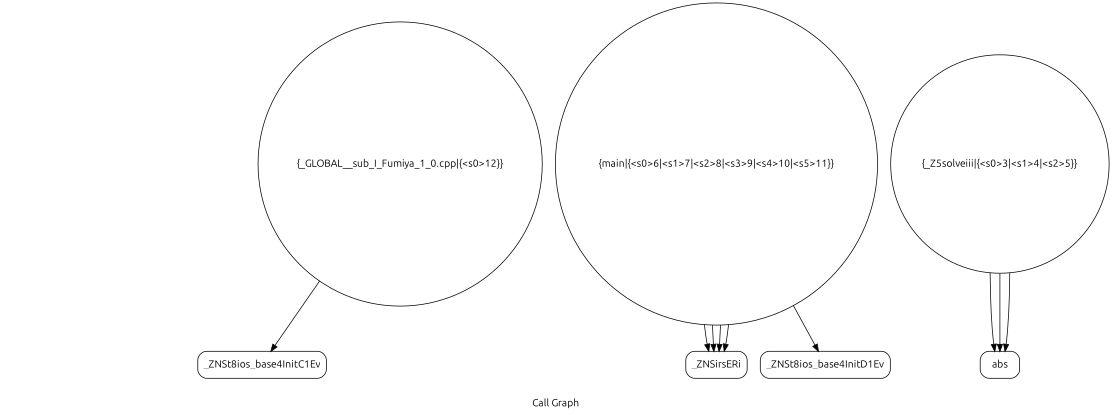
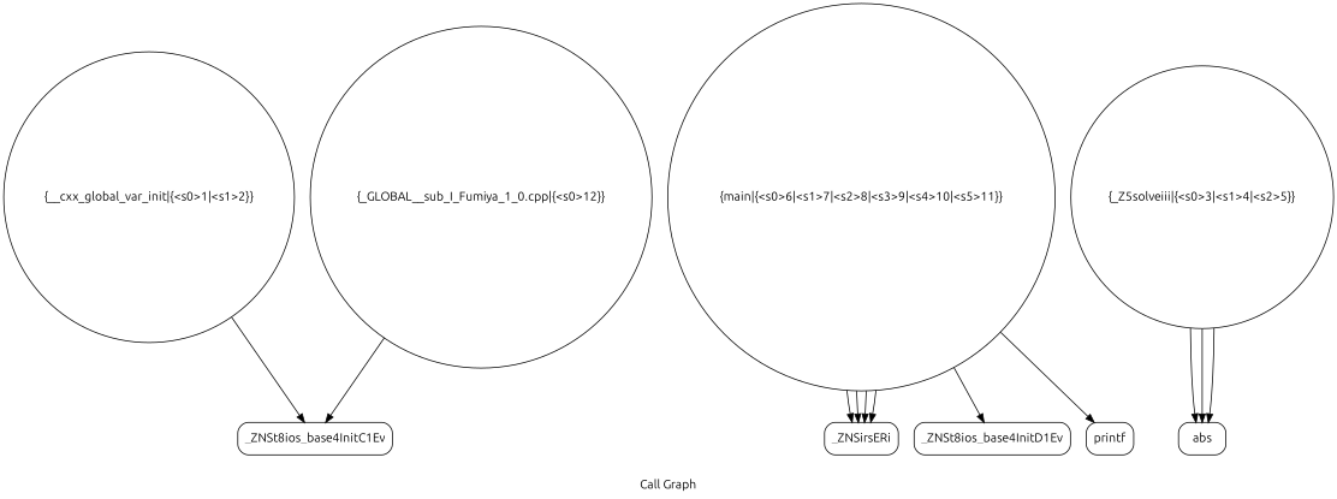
  digraph {
    fontname=Ubuntu
    label="Call Graph"
    node [fontname=Ubuntu shape=Mrecord]
    edge [color=black fontname=Ubuntu tailport=s0]
+   n1 [label="{__cxx_global_var_init|{<s0>1|<s1>2}}" shape=circle]
    n2 [label="{_ZNSt8ios_base4InitC1Ev}"]
    n3 [label="{_ZNSirsERi}"]
    n4 [label="{_ZNSt8ios_base4InitD1Ev}"]
    n5 [label="{_GLOBAL__sub_I_Fumiya_1_0.cpp|{<s0>12}}" shape=circle]
    n6 [label="{_Z5solveiii|{<s0>3|<s1>4|<s2>5}}" shape=circle]
    n7 [label="{abs}"]
    n8 [label="{main|{<s0>6|<s1>7|<s2>8|<s3>9|<s4>10|<s5>11}}" shape=circle]
+   n9 [label="{printf}"]
+   n1 -> n2
    n5 -> n2
    n6 -> n7
    n6 -> n7 [tailport=s1]
    n6 -> n7 [tailport=s2]
    n8 -> n3
    n8 -> n3 [tailport=s1]
    n8 -> n3 [tailport=s2]
    n8 -> n3 [tailport=s3]
    n8 -> n4 [tailport=s4]
+   n8 -> n9 [tailport=s5]
  }
